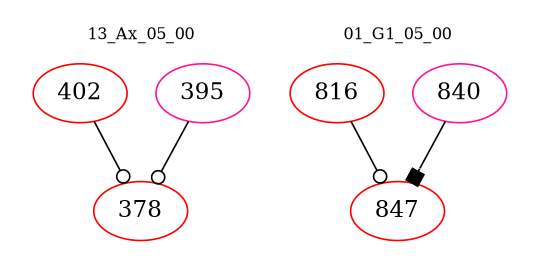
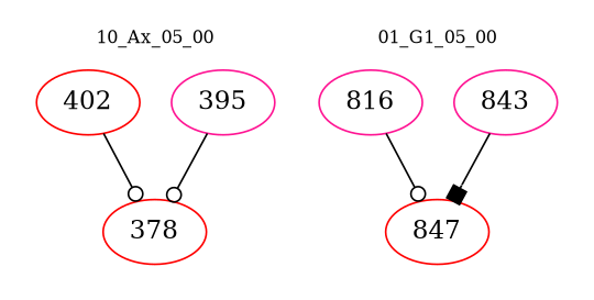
  digraph {
    node [color=deeppink]
    edge [arrowhead=odot color=black]
    n1 [label=395]
    n2 [color=red label=402]
    n3 [color=red label=378]
-   n4 [label=840]
-   n5 [color=red label=816]
+   n4 [label=843]
+   n5 [label=816]
    n6 [color=red label=847]
    subgraph cluster_1 {
      color=white
      fontsize=10
-     label="13_Ax_05_00"
+     label="10_Ax_05_00"
      n1
      n2
      n3
    }
    subgraph cluster_2 {
      color=white
      fontsize=10
      label="01_G1_05_00"
      n4
      n5
      n6
    }
    n1 -> n3
    n2 -> n3
    n4 -> n6 [arrowhead=box]
    n5 -> n6
  }
